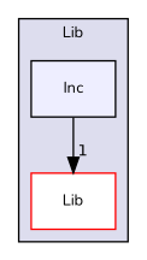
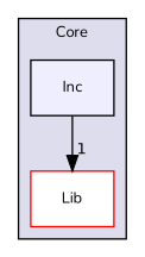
  digraph {
    compound=true
    fontname=Nunito
    node [fontname=Nunito fontsize=10 shape=box style=filled]
    n1 [color=red fillcolor=white label=Lib]
    n2 [fillcolor="#eeeeff" label=Inc pencolor=black]
    subgraph cluster_1 {
      bgcolor="#ddddee"
      fontsize=10
-     label=Lib
+     label=Core
      pencolor=black
      n1
      n2
    }
    n2 -> n1 [headlabel=1 labeldistance=1.5 labelfontname=Helvetica labelfontsize=10 fontname=Nunito]
  }
